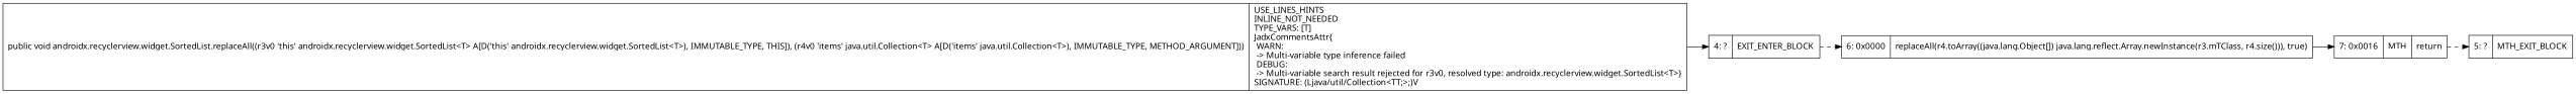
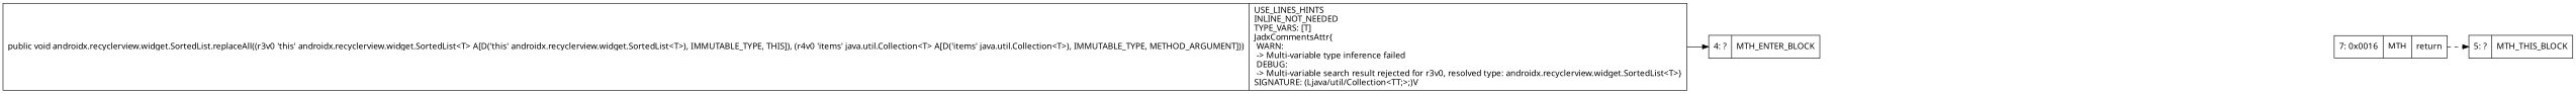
  digraph {
    fontname="Noto Sans"
    rankdir=LR
    node [fontname="Noto Sans" shape=record]
    edge [fontname="Noto Sans" style=dashed]
-   n1 [label="{4\:\ ?|EXIT_ENTER_BLOCK\l}"]
-   n2 [label="{6\:\ 0x0000|replaceAll(r4.toArray((java.lang.Object[]) java.lang.reflect.Array.newInstance(r3.mTClass, r4.size())), true)\l}"]
+   n1 [label="{4\:\ ?|MTH_ENTER_BLOCK\l}"]
    n3 [label="{7\:\ 0x0016|MTH\l|return\l}"]
-   n4 [label="{5\:\ ?|MTH_EXIT_BLOCK\l}"]
+   n4 [label="{5\:\ ?|MTH_THIS_BLOCK\l}"]
    n5 [label="{public void androidx.recyclerview.widget.SortedList.replaceAll((r3v0 'this' androidx.recyclerview.widget.SortedList\<T\> A[D('this' androidx.recyclerview.widget.SortedList\<T\>), IMMUTABLE_TYPE, THIS]), (r4v0 'items' java.util.Collection\<T\> A[D('items' java.util.Collection\<T\>), IMMUTABLE_TYPE, METHOD_ARGUMENT]))  | USE_LINES_HINTS\lINLINE_NOT_NEEDED\lTYPE_VARS: [T]\lJadxCommentsAttr\{\l WARN: \l \-\> Multi\-variable type inference failed\l DEBUG: \l \-\> Multi\-variable search result rejected for r3v0, resolved type: androidx.recyclerview.widget.SortedList\<T\>\}\lSIGNATURE: (Ljava\/util\/Collection\<TT;\>;)V\l}"]
-   n1 -> n2
-   n2 -> n3 [style=solid]
    n3 -> n4
    n5 -> n1 [style=solid]
  }
